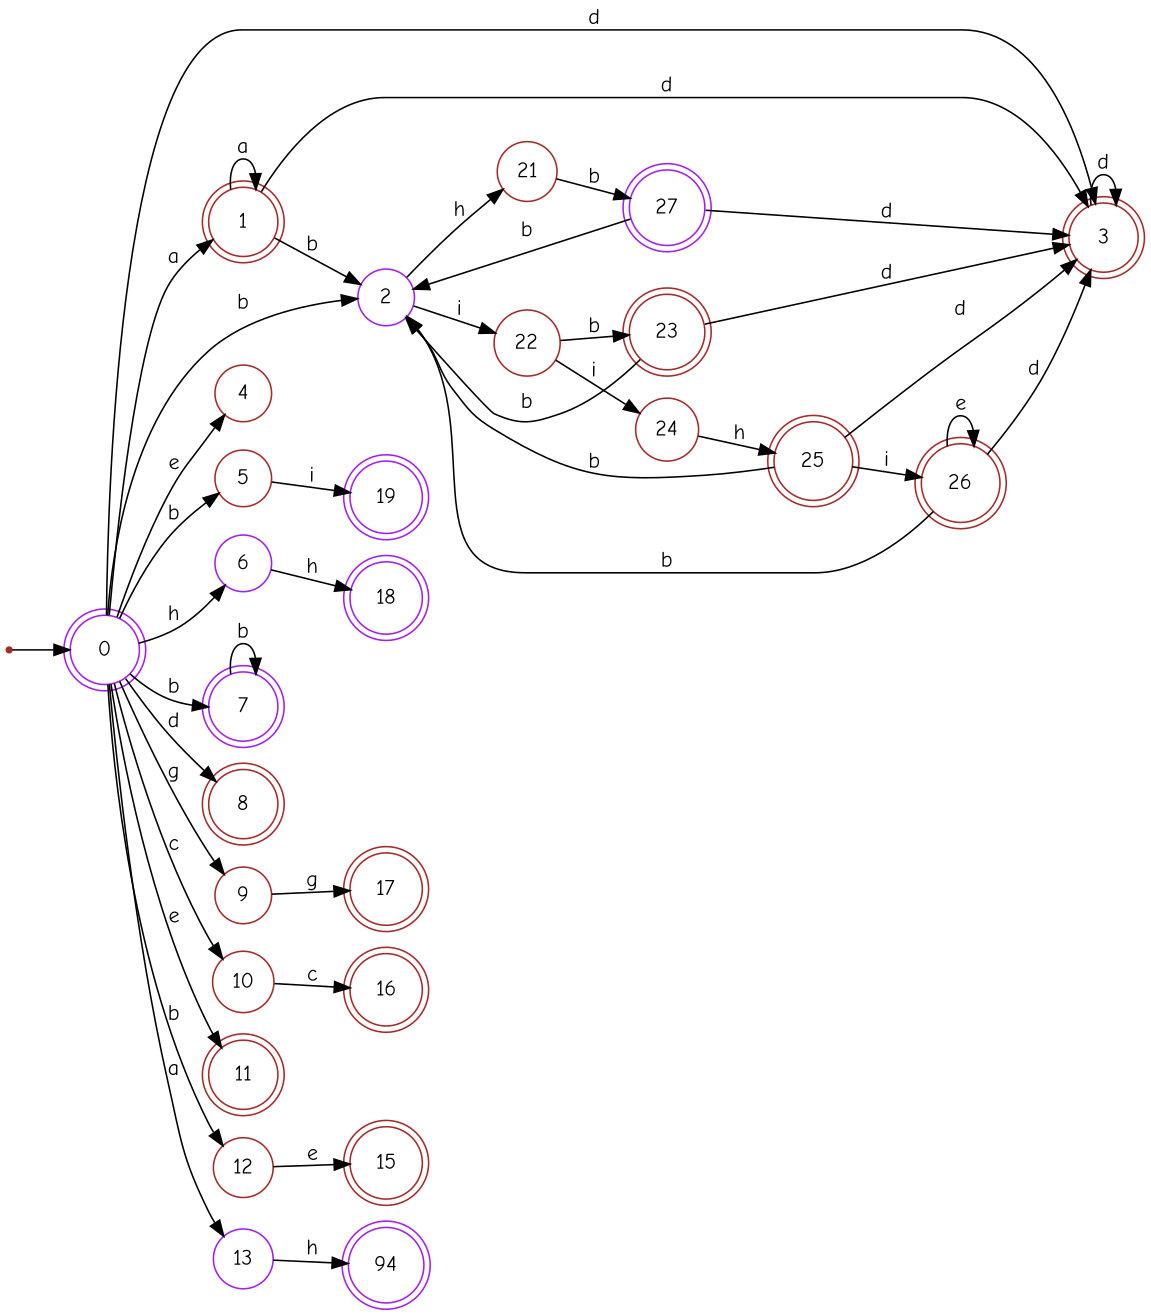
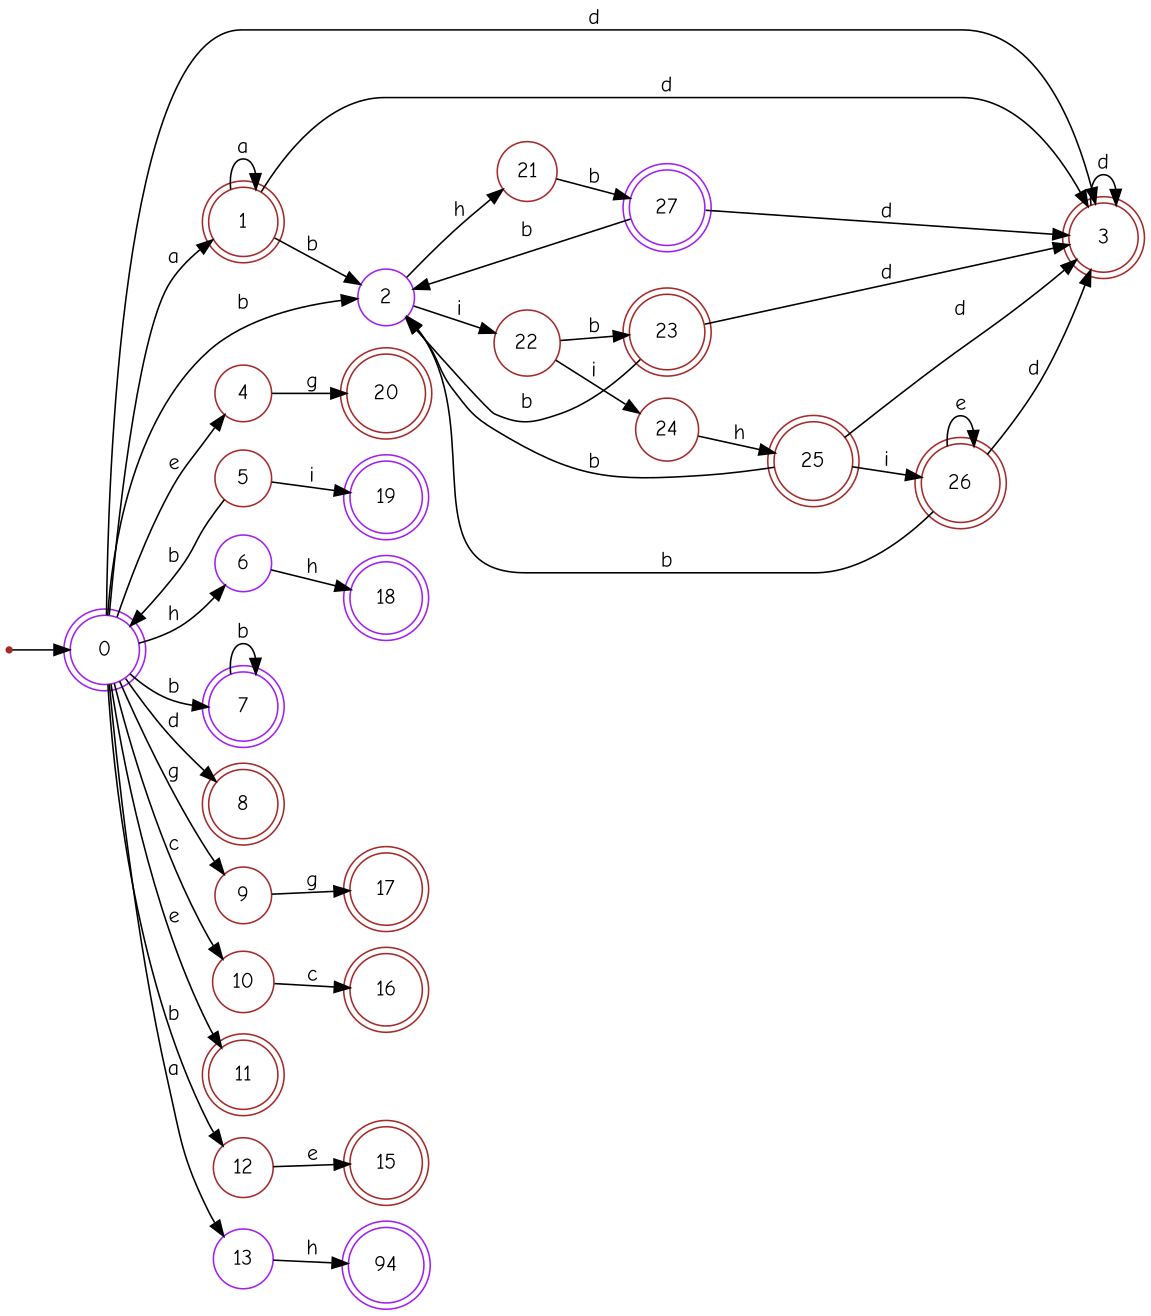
  digraph {
    fontname="Comic Neue"
    rankdir=LR
    node [color=brown fontname="Comic Neue" shape=doublecircle]
    edge [fontname="Comic Neue"]
    dummy0 [shape=point]
    0 [color=purple]
    1
    2 [color=purple shape=circle]
    3
    4 [shape=circle]
    5 [shape=circle]
    6 [color=purple shape=circle]
    7 [color=purple]
    8
    9 [shape=circle]
    10 [shape=circle]
    11
    12 [shape=circle]
    13 [color=purple shape=circle]
    21 [shape=circle]
    22 [shape=circle]
+   20
    19 [color=purple]
    18 [color=purple]
    17
    16
    15
    n24 [color=purple label=94]
    27 [color=purple]
    23
    24 [shape=circle]
    25
    26
    dummy0 -> 0
    0 -> 1 [label=a]
    0 -> 2 [label=b]
    0 -> 3 [label=d]
    0 -> 4 [label=e]
-   0 -> 5 [label=b]
+   5 -> 0 [label=b]
    0 -> 6 [label=h]
    0 -> 7 [label=b]
    0 -> 8 [label=d]
    0 -> 9 [label=g]
    0 -> 10 [label=c]
    0 -> 11 [label=e]
    0 -> 12 [label=b]
    0 -> 13 [label=a]
    1 -> 1 [label=a]
    1 -> 2 [label=b]
    1 -> 3 [label=d]
    2 -> 21 [label=h]
    2 -> 22 [label=i]
    3 -> 3 [label=d]
+   4 -> 20 [label=g]
    5 -> 19 [label=i]
    6 -> 18 [label=h]
    7 -> 7 [label=b]
    9 -> 17 [label=g]
    10 -> 16 [label=c]
    12 -> 15 [label=e]
    13 -> n24 [label=h]
    21 -> 27 [label=b]
    22 -> 23 [label=b]
    22 -> 24 [label=i]
    27 -> 2 [label=b]
    27 -> 3 [label=d]
    23 -> 2 [label=b]
    23 -> 3 [label=d]
    24 -> 25 [label=h]
    25 -> 2 [label=b]
    25 -> 3 [label=d]
    25 -> 26 [label=i]
    26 -> 2 [label=b]
    26 -> 3 [label=d]
    26 -> 26 [label=e]
  }
